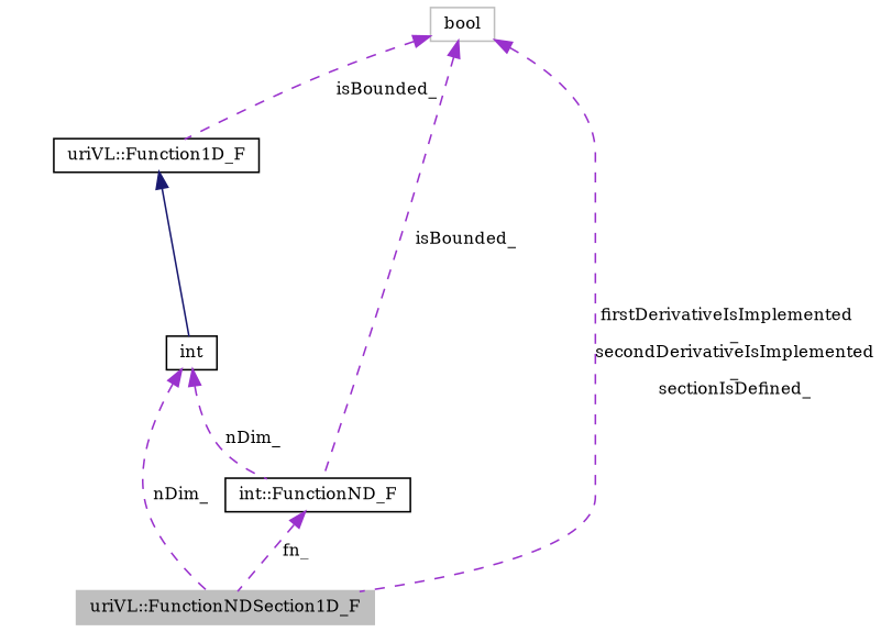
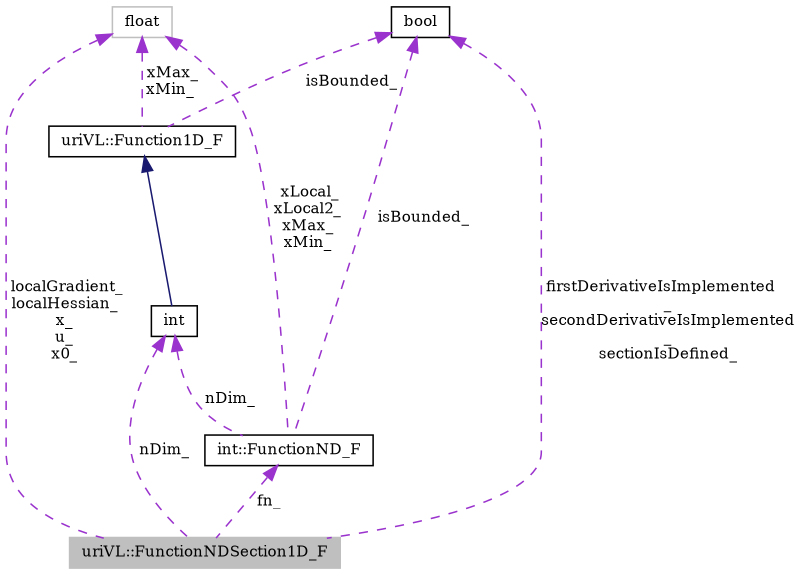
  digraph {
    fontname="DejaVu Serif"
    node [color=grey75 fillcolor=white fontname="DejaVu Serif" fontsize=10 shape=record style=filled]
    edge [color=darkorchid3 dir=back fontname="DejaVu Serif" fontsize=10 labelfontname=Helvetica labelfontsize=10 style=dashed]
    n1 [fillcolor=grey75 fontcolor=black height=0.2 label="uriVL::FunctionNDSection1D_F" width=0.4]
    n2 [color=black height=0.2 label="uriVL::Function1D_F" width=0.4]
    n3 [color=black height=0.2 label=int width=0.4]
+   n4 [height=0.2 label=float width=0.4]
    n5 [color=black height=0.2 label="int::FunctionND_F" width=0.4]
-   n6 [height=0.2 label=bool width=0.4]
+   n6 [color=black height=0.2 label=bool width=0.4]
    n2 -> n3 [color=midnightblue style=solid]
    n3 -> n1 [label=" nDim_"]
    n3 -> n5 [label=" nDim_"]
+   n4 -> n1 [label=" localGradient_\nlocalHessian_\nx_\nu_\nx0_"]
+   n4 -> n2 [label=" xMax_\nxMin_"]
+   n4 -> n5 [label=" xLocal_\nxLocal2_\nxMax_\nxMin_"]
    n5 -> n1 [label=" fn_"]
    n6 -> n1 [label=" firstDerivativeIsImplemented\l_\nsecondDerivativeIsImplemented\l_\nsectionIsDefined_"]
    n6 -> n2 [label=" isBounded_"]
    n6 -> n5 [label=" isBounded_"]
  }
